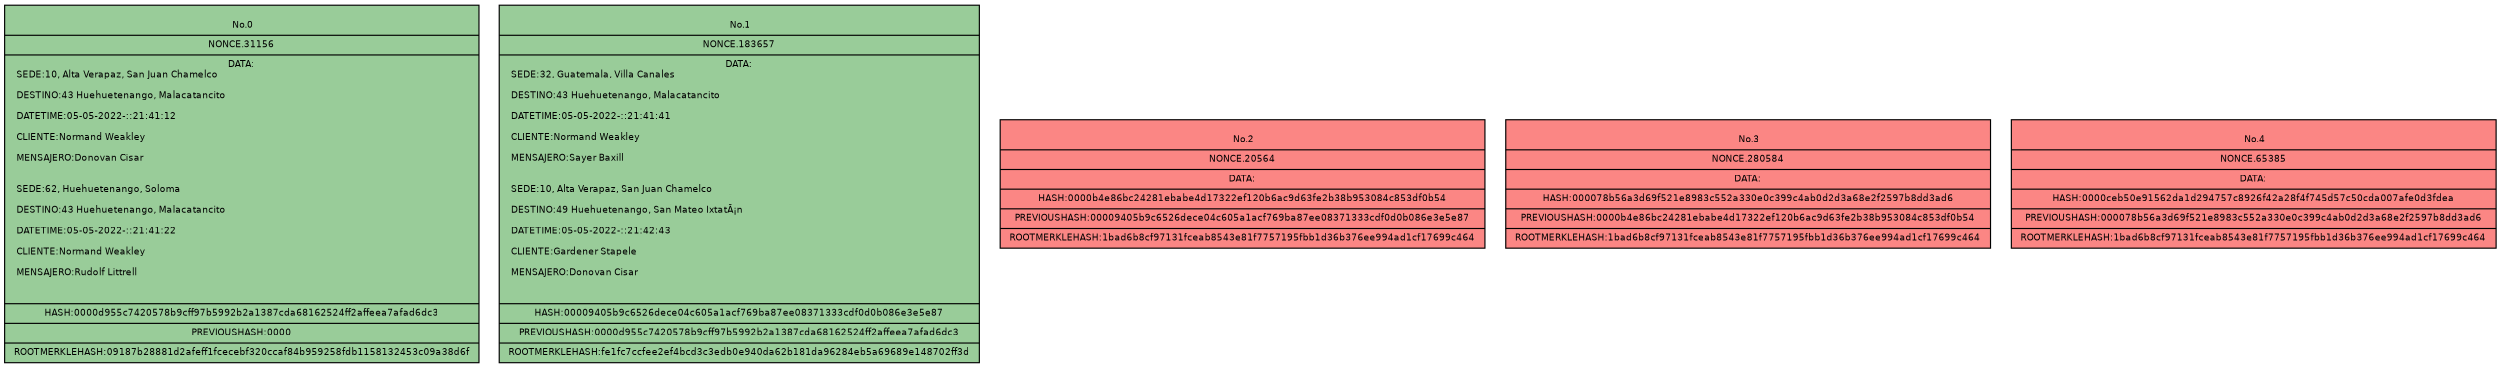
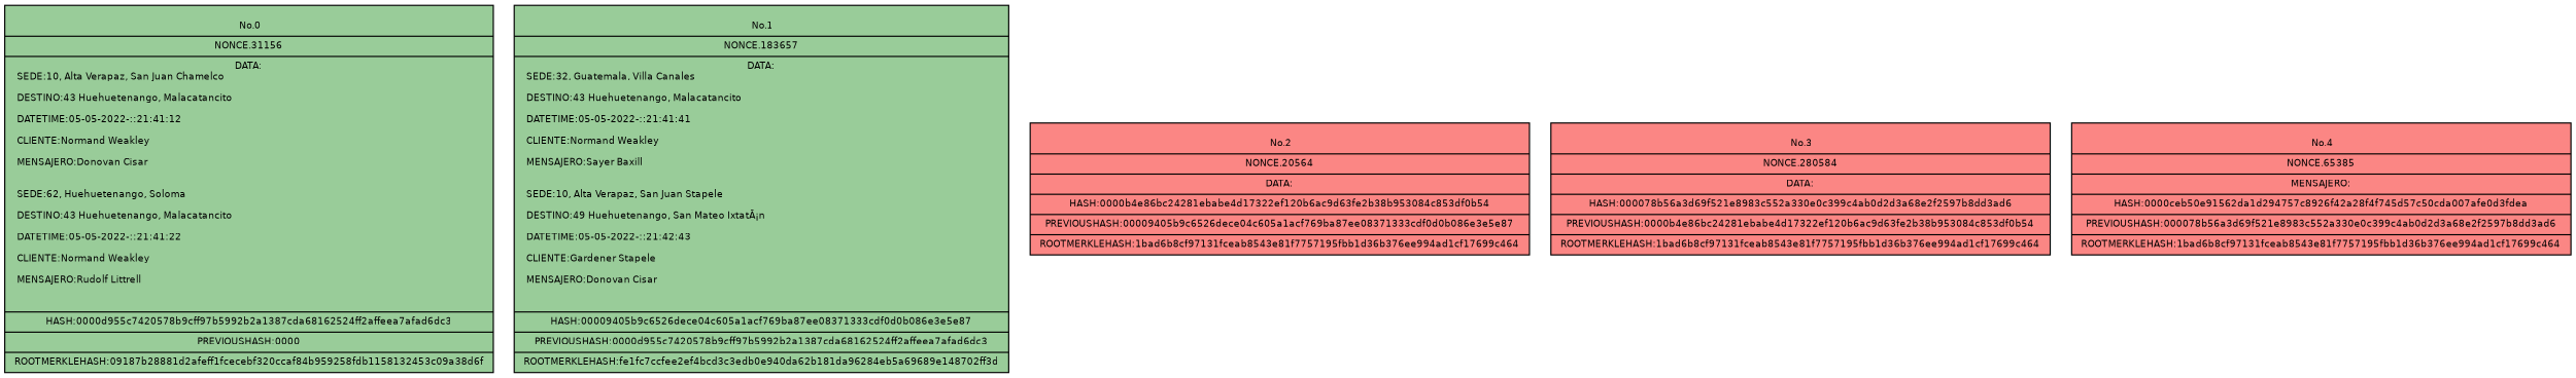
  digraph {
    fontname="Bitstream Vera Sans"
    fontsize=8
    node [fillcolor="#fb8684" fontname="Bitstream Vera Sans" fontsize=8 shape=record style=filled]
    n1 [fillcolor="#99cc99" label="{\n            No.0\n            |NONCE.31156\n            |DATA:\n            SEDE:10, Alta Verapaz, San Juan Chamelco \l\n            DESTINO:43 Huehuetenango, Malacatancito \l\n            DATETIME:05-05-2022-::21:41:12 \l\n            CLIENTE:Normand Weakley \l\n            MENSAJERO:Donovan Cisar \l\n\n            SEDE:62, Huehuetenango, Soloma \l\n            DESTINO:43 Huehuetenango, Malacatancito \l\n            DATETIME:05-05-2022-::21:41:22 \l\n            CLIENTE:Normand Weakley \l\n            MENSAJERO:Rudolf Littrell \l\n\n            |HASH:0000d955c7420578b9cff97b5992b2a1387cda68162524ff2affeea7afad6dc3\n            |PREVIOUSHASH:0000\n            |ROOTMERKLEHASH:09187b28881d2afeff1fcecebf320ccaf84b959258fdb1158132453c09a38d6f\n        }"]
-   n2 [fillcolor="#99cc99" label="{\n            No.1\n            |NONCE.183657\n            |DATA:\n            SEDE:32, Guatemala, Villa Canales \l\n            DESTINO:43 Huehuetenango, Malacatancito \l\n            DATETIME:05-05-2022-::21:41:41 \l\n            CLIENTE:Normand Weakley \l\n            MENSAJERO:Sayer Baxill \l\n\n            SEDE:10, Alta Verapaz, San Juan Chamelco \l\n            DESTINO:49 Huehuetenango, San Mateo IxtatÃ¡n \l\n            DATETIME:05-05-2022-::21:42:43 \l\n            CLIENTE:Gardener Stapele \l\n            MENSAJERO:Donovan Cisar \l\n\n            |HASH:00009405b9c6526dece04c605a1acf769ba87ee08371333cdf0d0b086e3e5e87\n            |PREVIOUSHASH:0000d955c7420578b9cff97b5992b2a1387cda68162524ff2affeea7afad6dc3\n            |ROOTMERKLEHASH:fe1fc7ccfee2ef4bcd3c3edb0e940da62b181da96284eb5a69689e148702ff3d\n        }"]
+   n2 [fillcolor="#99cc99" label="{\n            No.1\n            |NONCE.183657\n            |DATA:\n            SEDE:32, Guatemala, Villa Canales \l\n            DESTINO:43 Huehuetenango, Malacatancito \l\n            DATETIME:05-05-2022-::21:41:41 \l\n            CLIENTE:Normand Weakley \l\n            MENSAJERO:Sayer Baxill \l\n\n            SEDE:10, Alta Verapaz, San Juan Stapele \l\n            DESTINO:49 Huehuetenango, San Mateo IxtatÃ¡n \l\n            DATETIME:05-05-2022-::21:42:43 \l\n            CLIENTE:Gardener Stapele \l\n            MENSAJERO:Donovan Cisar \l\n\n            |HASH:00009405b9c6526dece04c605a1acf769ba87ee08371333cdf0d0b086e3e5e87\n            |PREVIOUSHASH:0000d955c7420578b9cff97b5992b2a1387cda68162524ff2affeea7afad6dc3\n            |ROOTMERKLEHASH:fe1fc7ccfee2ef4bcd3c3edb0e940da62b181da96284eb5a69689e148702ff3d\n        }"]
    n3 [label="{\n            No.2\n            |NONCE.20564\n            |DATA:\n            |HASH:0000b4e86bc24281ebabe4d17322ef120b6ac9d63fe2b38b953084c853df0b54\n            |PREVIOUSHASH:00009405b9c6526dece04c605a1acf769ba87ee08371333cdf0d0b086e3e5e87\n            |ROOTMERKLEHASH:1bad6b8cf97131fceab8543e81f7757195fbb1d36b376ee994ad1cf17699c464\n        }"]
    n4 [label="{\n            No.3\n            |NONCE.280584\n            |DATA:\n            |HASH:000078b56a3d69f521e8983c552a330e0c399c4ab0d2d3a68e2f2597b8dd3ad6\n            |PREVIOUSHASH:0000b4e86bc24281ebabe4d17322ef120b6ac9d63fe2b38b953084c853df0b54\n            |ROOTMERKLEHASH:1bad6b8cf97131fceab8543e81f7757195fbb1d36b376ee994ad1cf17699c464\n        }"]
-   n5 [label="{\n            No.4\n            |NONCE.65385\n            |DATA:\n            |HASH:0000ceb50e91562da1d294757c8926f42a28f4f745d57c50cda007afe0d3fdea\n            |PREVIOUSHASH:000078b56a3d69f521e8983c552a330e0c399c4ab0d2d3a68e2f2597b8dd3ad6\n            |ROOTMERKLEHASH:1bad6b8cf97131fceab8543e81f7757195fbb1d36b376ee994ad1cf17699c464\n        }"]
+   n5 [label="{\n            No.4\n            |NONCE.65385\n            |MENSAJERO:\n            |HASH:0000ceb50e91562da1d294757c8926f42a28f4f745d57c50cda007afe0d3fdea\n            |PREVIOUSHASH:000078b56a3d69f521e8983c552a330e0c399c4ab0d2d3a68e2f2597b8dd3ad6\n            |ROOTMERKLEHASH:1bad6b8cf97131fceab8543e81f7757195fbb1d36b376ee994ad1cf17699c464\n        }"]
  }
